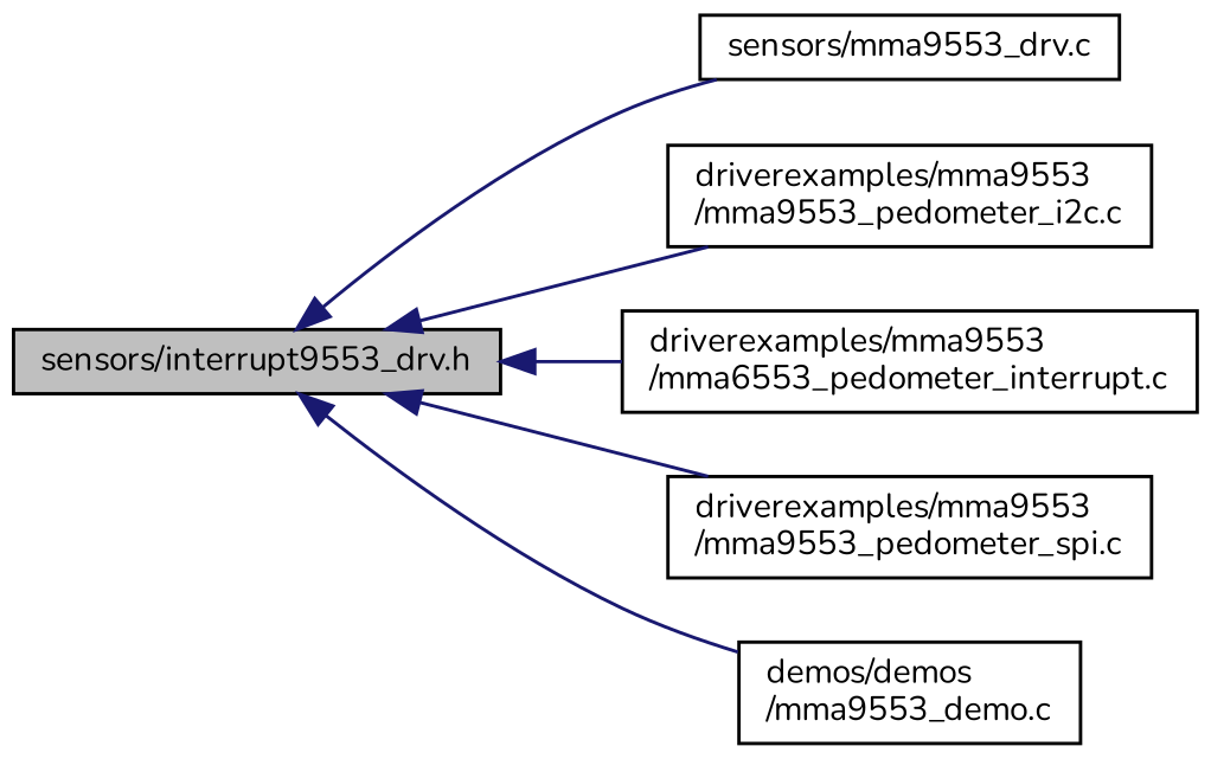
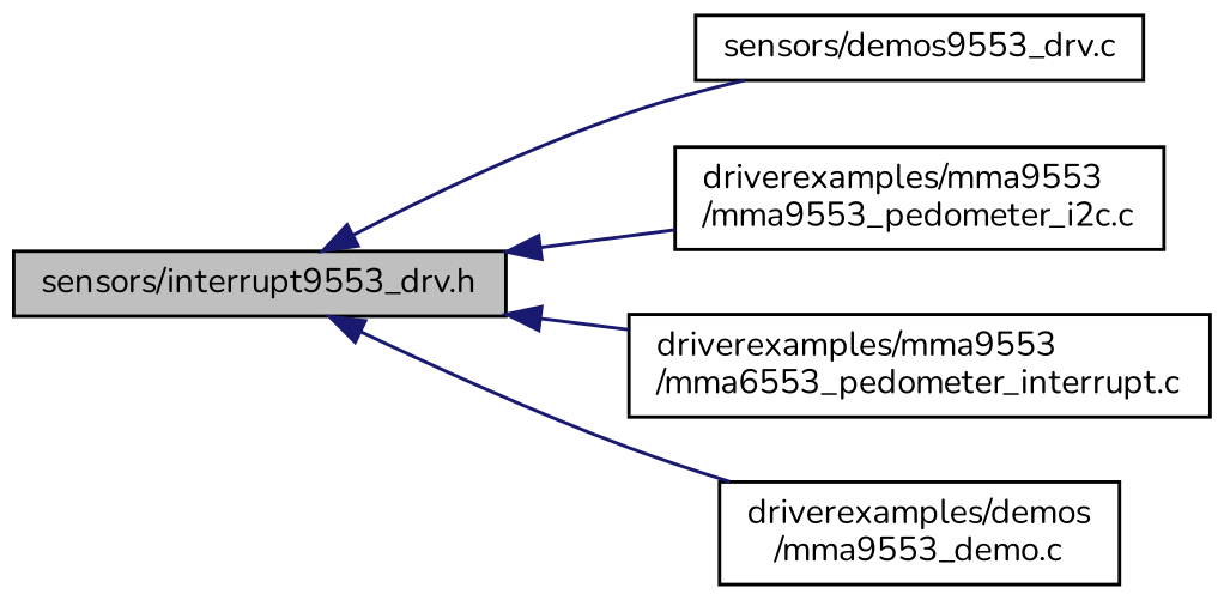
  digraph {
    fontname=Nunito
    rankdir=LR
    node [color=black fillcolor=white fontname=Nunito fontsize=10 shape=record style=filled]
    edge [color=midnightblue dir=back fontname=Nunito fontsize=10 labelfontname=Helvetica labelfontsize=10 style=solid]
    n1 [fillcolor=grey75 fontcolor=black height=0.2 label="sensors/interrupt9553_drv.h" width=0.4]
-   n2 [height=0.2 label="sensors/mma9553_drv.c" width=0.4]
+   n2 [height=0.2 label="sensors/demos9553_drv.c" width=0.4]
    n3 [height=0.2 label="driverexamples/mma9553\l/mma9553_pedometer_i2c.c" width=0.4]
    n4 [height=0.2 label="driverexamples/mma9553\l/mma6553_pedometer_interrupt.c" width=0.4]
-   n5 [height=0.2 label="driverexamples/mma9553\l/mma9553_pedometer_spi.c" width=0.4]
-   n6 [height=0.2 label="demos/demos\l/mma9553_demo.c" width=0.4]
+   n6 [height=0.2 label="driverexamples/demos\l/mma9553_demo.c" width=0.4]
    n1 -> n2
    n1 -> n3
    n1 -> n4
-   n1 -> n5
    n1 -> n6
  }
